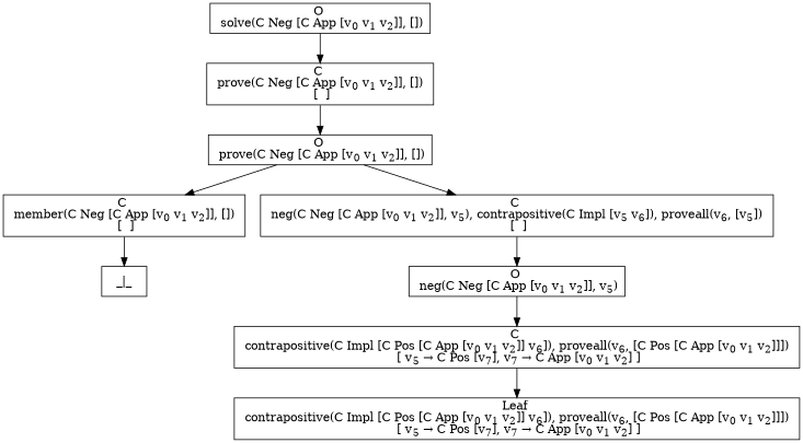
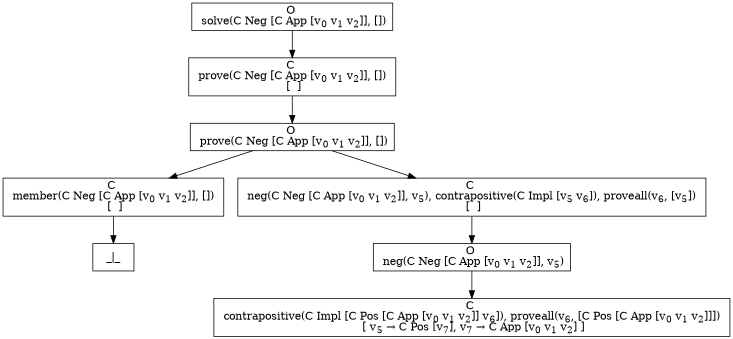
  digraph {
    rankdir=TB
    node [fillcolor=white shape=box style=filled]
    n1 [label=<O <BR/> solve(C Neg [C App [v<SUB>0</SUB> v<SUB>1</SUB> v<SUB>2</SUB>]], [])>]
    n2 [label=<C <BR/> prove(C Neg [C App [v<SUB>0</SUB> v<SUB>1</SUB> v<SUB>2</SUB>]], []) <BR/>  [  ] >]
    n3 [label=<O <BR/> prove(C Neg [C App [v<SUB>0</SUB> v<SUB>1</SUB> v<SUB>2</SUB>]], [])>]
    n4 [label=<C <BR/> member(C Neg [C App [v<SUB>0</SUB> v<SUB>1</SUB> v<SUB>2</SUB>]], []) <BR/>  [  ] >]
    n5 [label=<C <BR/> neg(C Neg [C App [v<SUB>0</SUB> v<SUB>1</SUB> v<SUB>2</SUB>]], v<SUB>5</SUB>), contrapositive(C Impl [v<SUB>5</SUB> v<SUB>6</SUB>]), proveall(v<SUB>6</SUB>, [v<SUB>5</SUB>]) <BR/>  [  ] >]
    n6 [label=<_|_>]
    n7 [label=<O <BR/> neg(C Neg [C App [v<SUB>0</SUB> v<SUB>1</SUB> v<SUB>2</SUB>]], v<SUB>5</SUB>)>]
    n8 [label=<C <BR/> contrapositive(C Impl [C Pos [C App [v<SUB>0</SUB> v<SUB>1</SUB> v<SUB>2</SUB>]] v<SUB>6</SUB>]), proveall(v<SUB>6</SUB>, [C Pos [C App [v<SUB>0</SUB> v<SUB>1</SUB> v<SUB>2</SUB>]]]) <BR/>  [ v<SUB>5</SUB> &rarr; C Pos [v<SUB>7</SUB>], v<SUB>7</SUB> &rarr; C App [v<SUB>0</SUB> v<SUB>1</SUB> v<SUB>2</SUB>] ] >]
-   n9 [label=<Leaf <BR/> contrapositive(C Impl [C Pos [C App [v<SUB>0</SUB> v<SUB>1</SUB> v<SUB>2</SUB>]] v<SUB>6</SUB>]), proveall(v<SUB>6</SUB>, [C Pos [C App [v<SUB>0</SUB> v<SUB>1</SUB> v<SUB>2</SUB>]]]) <BR/>  [ v<SUB>5</SUB> &rarr; C Pos [v<SUB>7</SUB>], v<SUB>7</SUB> &rarr; C App [v<SUB>0</SUB> v<SUB>1</SUB> v<SUB>2</SUB>] ] >]
    n1 -> n2
    n2 -> n3
    n3 -> n4
    n3 -> n5
    n4 -> n6
    n5 -> n7
    n7 -> n8
-   n8 -> n9
  }
